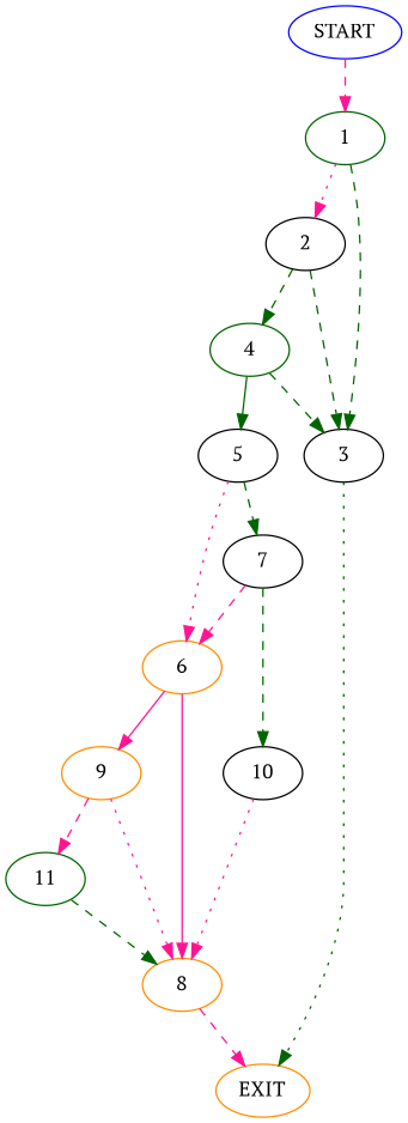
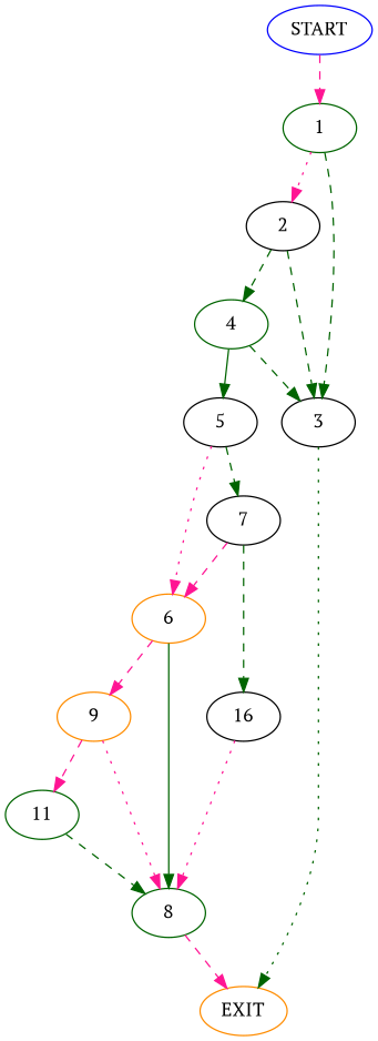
  digraph {
    fontname="PT Serif"
    node [color=black fontname="PT Serif"]
    edge [color=deeppink fontname="PT Serif" style=dashed]
    n1 [color=blue label=START]
    1 [color=darkgreen]
    2
    3
    n5 [color=darkorange label=EXIT]
    4 [color=darkgreen]
    5
    6 [color=darkorange]
    7
-   8 [color=darkorange]
+   8 [color=darkgreen]
    9 [color=darkorange]
-   10
+   10 [label=16]
    11 [color=darkgreen]
    n1 -> 1
    1 -> 2 [style=dotted]
    1 -> 3 [color=darkgreen]
    2 -> 3 [color=darkgreen]
    2 -> 4 [color=darkgreen]
    3 -> n5 [color=darkgreen style=dotted]
    4 -> 3 [color=darkgreen]
    4 -> 5 [color=darkgreen style=solid]
    5 -> 6 [style=dotted]
    5 -> 7 [color=darkgreen]
-   6 -> 8 [style=solid]
-   6 -> 9 [style=solid]
+   6 -> 8 [color=darkgreen style=solid]
+   6 -> 9
    7 -> 6
    7 -> 10 [color=darkgreen]
    8 -> n5
    9 -> 8 [style=dotted]
    9 -> 11
    10 -> 8 [style=dotted]
    11 -> 8 [color=darkgreen]
  }
